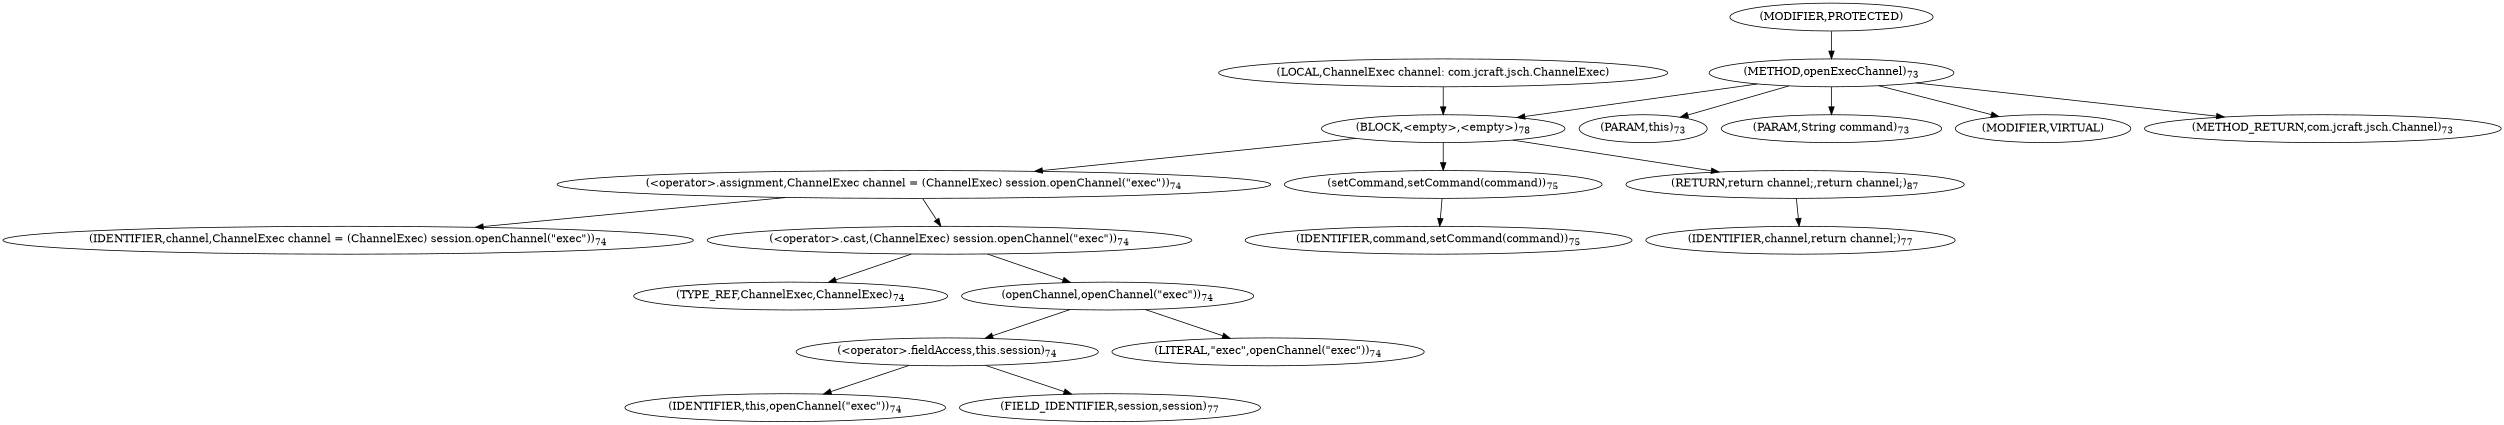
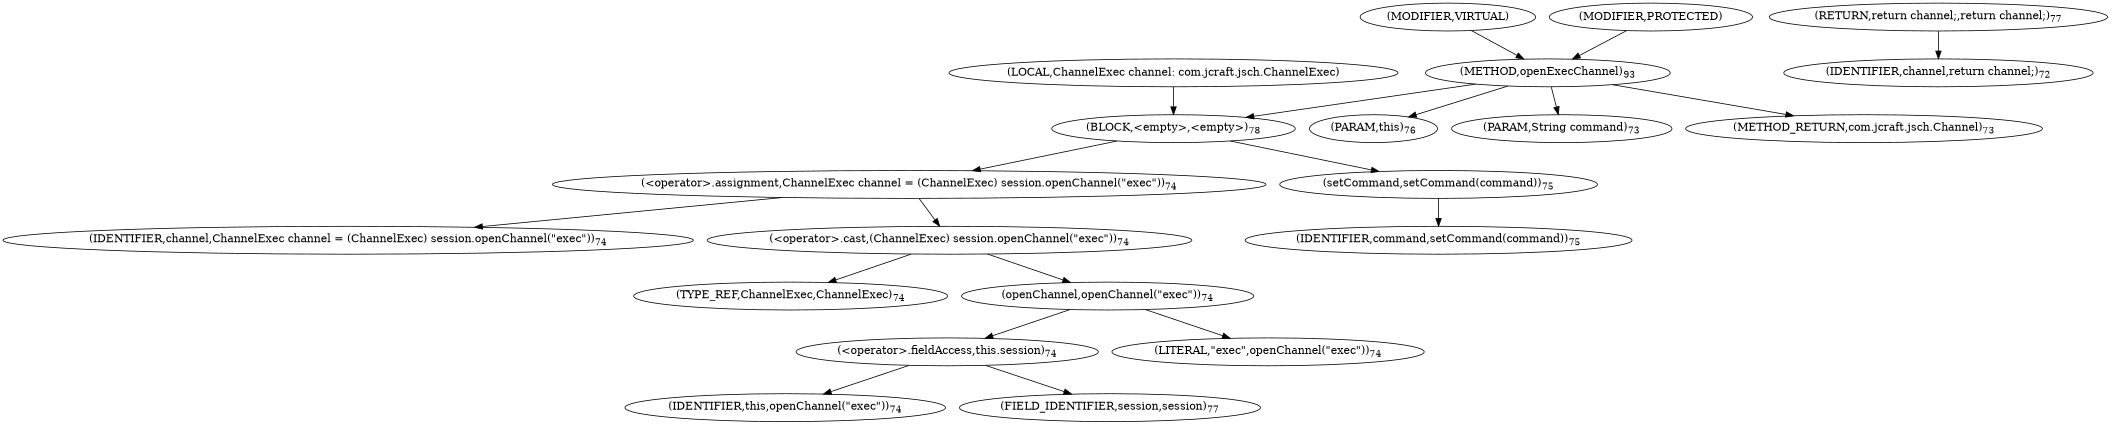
  digraph {
-   n1 [label=<(METHOD,openExecChannel)<SUB>73</SUB>>]
-   n2 [label=<(PARAM,this)<SUB>73</SUB>>]
+   n1 [label=<(METHOD,openExecChannel)<SUB>93</SUB>>]
+   n2 [label=<(PARAM,this)<SUB>76</SUB>>]
    n3 [label=<(PARAM,String command)<SUB>73</SUB>>]
    n4 [label=<(BLOCK,&lt;empty&gt;,&lt;empty&gt;)<SUB>78</SUB>>]
    n5 [label=<(MODIFIER,VIRTUAL)>]
    n6 [label=<(METHOD_RETURN,com.jcraft.jsch.Channel)<SUB>73</SUB>>]
    n7 [label=<(&lt;operator&gt;.assignment,ChannelExec channel = (ChannelExec) session.openChannel(&quot;exec&quot;))<SUB>74</SUB>>]
    n8 [label=<(setCommand,setCommand(command))<SUB>75</SUB>>]
-   n9 [label=<(RETURN,return channel;,return channel;)<SUB>87</SUB>>]
+   n9 [label=<(RETURN,return channel;,return channel;)<SUB>77</SUB>>]
    n10 [label=<(MODIFIER,PROTECTED)>]
    n11 [label=<(LOCAL,ChannelExec channel: com.jcraft.jsch.ChannelExec)>]
    n12 [label=<(IDENTIFIER,channel,ChannelExec channel = (ChannelExec) session.openChannel(&quot;exec&quot;))<SUB>74</SUB>>]
    n13 [label=<(&lt;operator&gt;.cast,(ChannelExec) session.openChannel(&quot;exec&quot;))<SUB>74</SUB>>]
    n14 [label=<(IDENTIFIER,command,setCommand(command))<SUB>75</SUB>>]
-   n15 [label=<(IDENTIFIER,channel,return channel;)<SUB>77</SUB>>]
+   n15 [label=<(IDENTIFIER,channel,return channel;)<SUB>72</SUB>>]
    n16 [label=<(TYPE_REF,ChannelExec,ChannelExec)<SUB>74</SUB>>]
    n17 [label=<(openChannel,openChannel(&quot;exec&quot;))<SUB>74</SUB>>]
    n18 [label=<(&lt;operator&gt;.fieldAccess,this.session)<SUB>74</SUB>>]
    n19 [label=<(LITERAL,&quot;exec&quot;,openChannel(&quot;exec&quot;))<SUB>74</SUB>>]
    n20 [label=<(IDENTIFIER,this,openChannel(&quot;exec&quot;))<SUB>74</SUB>>]
    n21 [label=<(FIELD_IDENTIFIER,session,session)<SUB>77</SUB>>]
    n1 -> n2
    n1 -> n3
    n1 -> n4
-   n1 -> n5
+   n5 -> n1
    n1 -> n6
    n4 -> n7
    n4 -> n8
-   n4 -> n9
    n7 -> n12
    n7 -> n13
    n8 -> n14
    n9 -> n15
    n10 -> n1
    n11 -> n4
    n13 -> n16
    n13 -> n17
    n17 -> n18
    n17 -> n19
    n18 -> n20
    n18 -> n21
  }
